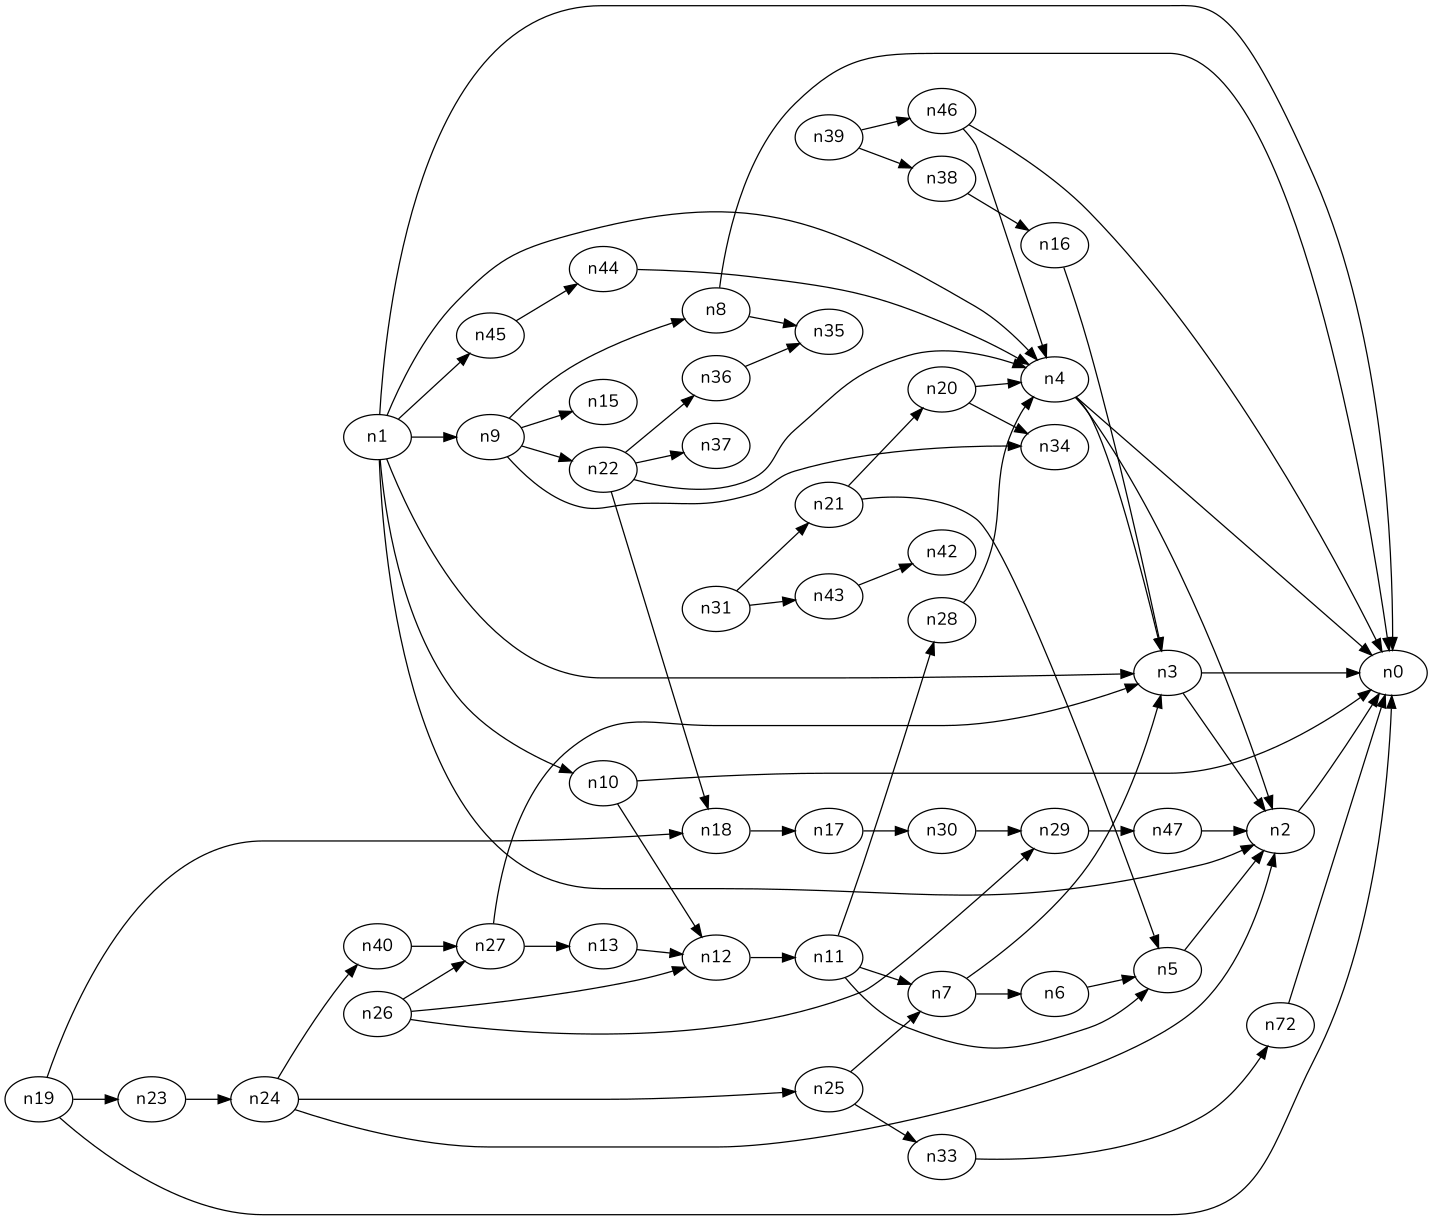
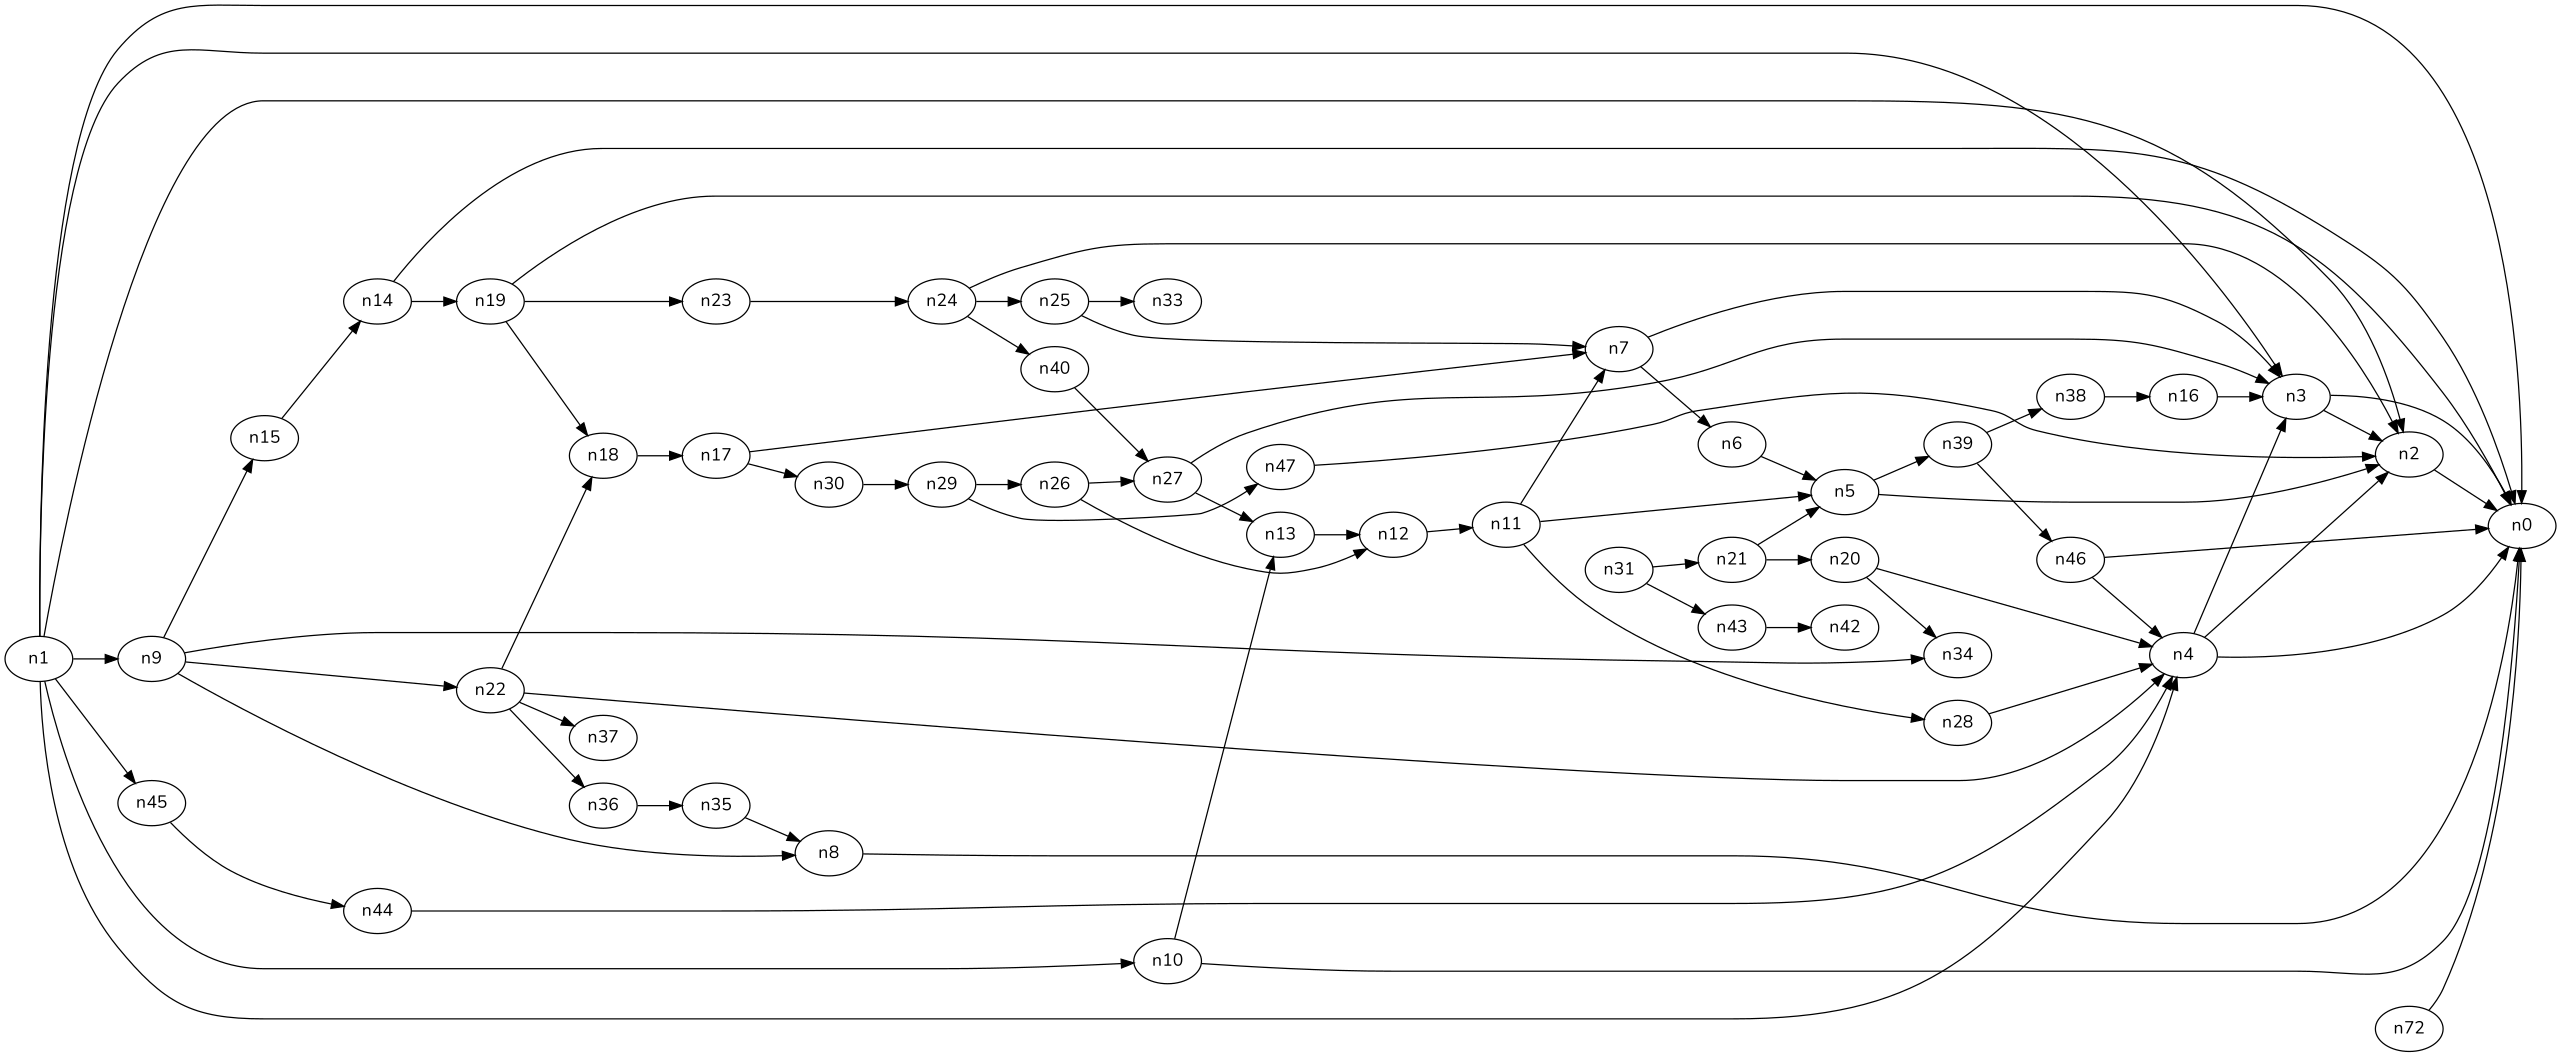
  digraph {
    fontname=Nunito
    rankdir=LR
    node [fontname=Nunito]
    edge [fontname=Nunito]
    n1
    n0
    n2
    n3
    n4
    n9
    n10
    n45
    n8
    n15
    n22
    n34
    n13
    n44
+   n14
    n18
    n37
    n36
    n12
    n5
    n39
    n21
    n20
    n38
    n46
    n16
    n6
    n7
    n19
    n17
    n11
    n28
    n23
    n24
    n30
    n29
    n26
    n47
    n31
    n43
    n25
    n40
    n35
    n33
    n27
    n32 [label=n72]
    n42
    n1 -> n0
    n1 -> n2
    n1 -> n3
    n1 -> n4
    n1 -> n9
    n1 -> n10
    n1 -> n45
    n2 -> n0
    n3 -> n0
    n3 -> n2
    n4 -> n0
    n4 -> n2
    n4 -> n3
    n9 -> n8
    n9 -> n15
    n9 -> n22
    n9 -> n34
    n10 -> n0
-   n10 -> n12
+   n10 -> n13
    n45 -> n44
    n8 -> n0
+   n15 -> n14
    n22 -> n4
    n22 -> n18
    n22 -> n37
    n22 -> n36
    n13 -> n12
    n44 -> n4
+   n14 -> n0
+   n14 -> n19
    n18 -> n17
    n36 -> n35
    n12 -> n11
    n5 -> n2
+   n5 -> n39
    n39 -> n38
    n39 -> n46
    n21 -> n5
    n21 -> n20
    n20 -> n4
    n20 -> n34
    n38 -> n16
    n46 -> n0
    n46 -> n4
    n16 -> n3
    n6 -> n5
    n7 -> n3
    n7 -> n6
    n19 -> n0
    n19 -> n18
    n19 -> n23
+   n17 -> n7
    n17 -> n30
    n11 -> n5
    n11 -> n7
    n11 -> n28
    n28 -> n4
    n23 -> n24
    n24 -> n2
    n24 -> n25
    n24 -> n40
    n30 -> n29
-   n26 -> n29
+   n29 -> n26
    n29 -> n47
    n26 -> n12
    n26 -> n27
    n47 -> n2
    n31 -> n21
    n31 -> n43
    n43 -> n42
    n25 -> n7
    n25 -> n33
    n40 -> n27
-   n8 -> n35
-   n33 -> n32
+   n35 -> n8
    n27 -> n3
    n27 -> n13
    n32 -> n0
  }
